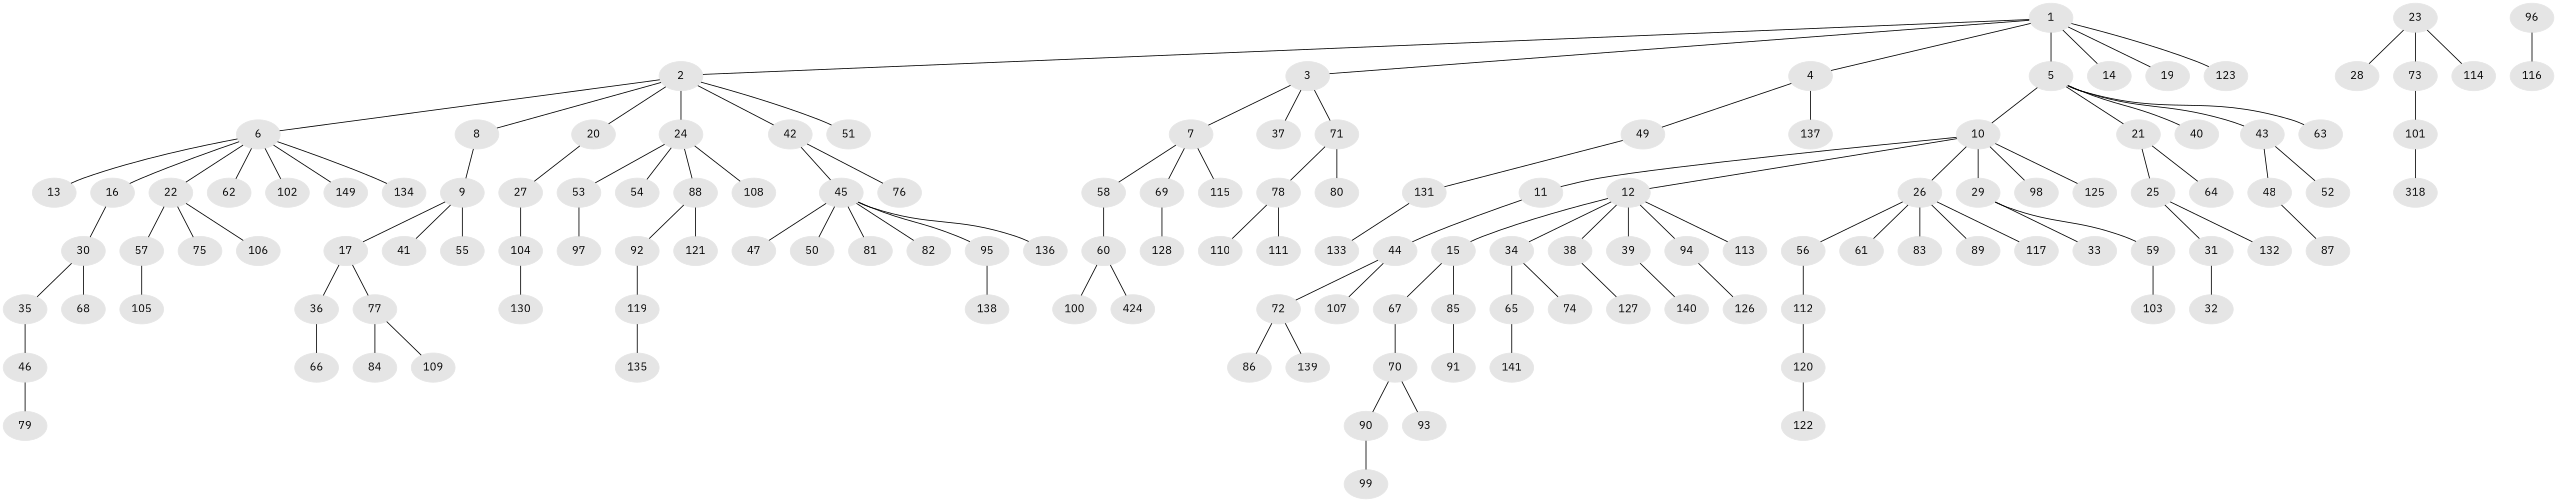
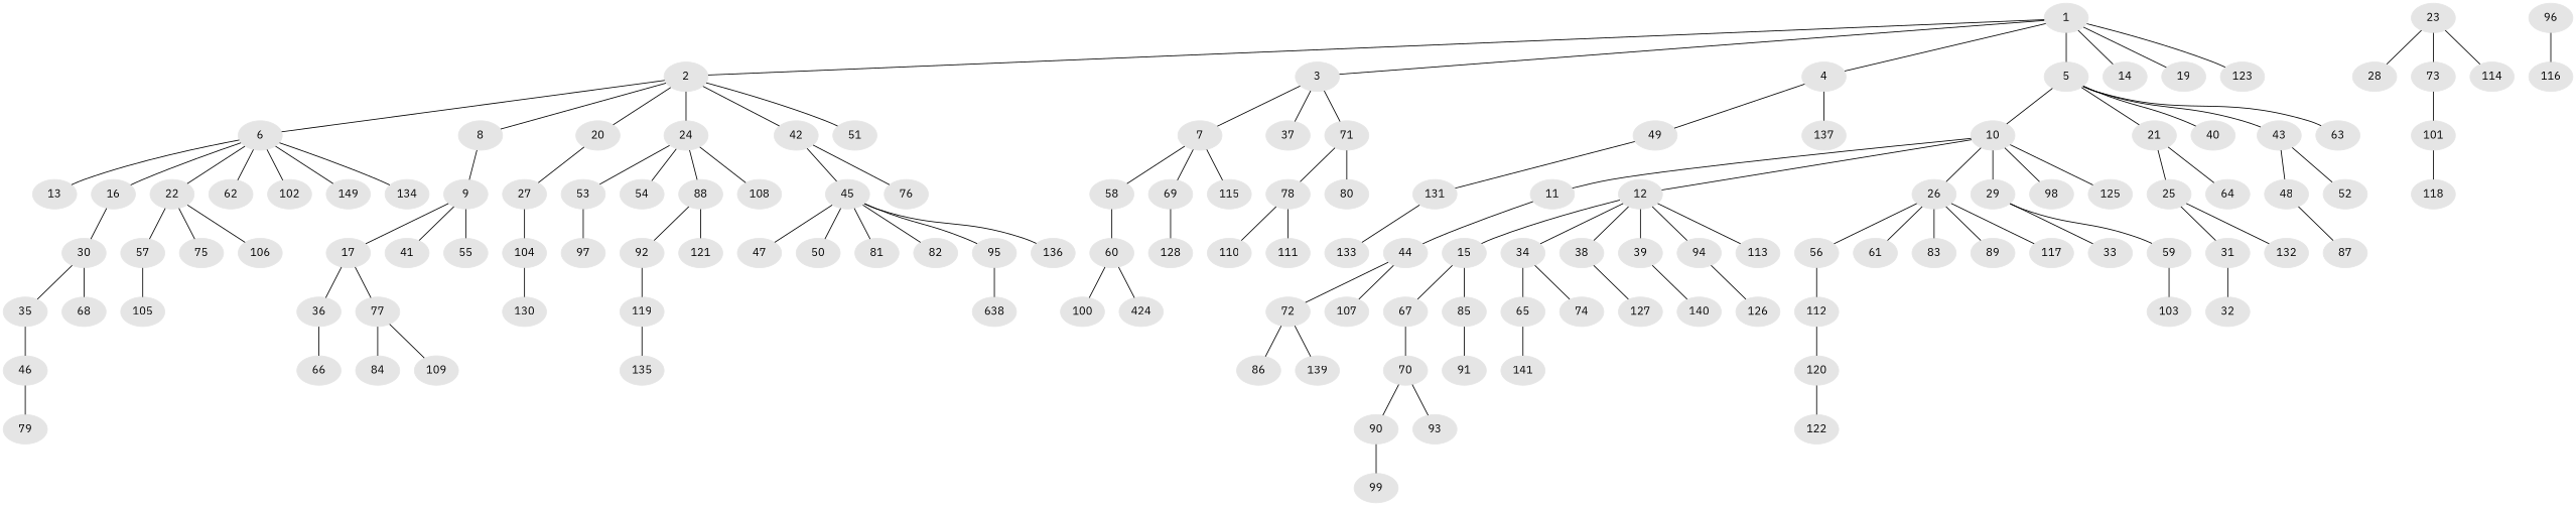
  graph {
    fontname="IBM Plex Sans"
    node [color=gray90 fontname="IBM Plex Sans" style=filled]
    edge [fontname="IBM Plex Sans"]
    1
    2
    3
    4
    5
    14
    19
    123
    6
    8
    20
    24
    42
    51
    7
    37
    71
    49
    137
    10
    21
    40
    43
    63
    13
    16
    22
    62
    102
    n30 [label=149]
    134
    9
    27
    53
    54
    88
    108
    45
    76
    58
    69
    115
    78
    80
    131
    11
    12
    26
    29
    98
    125
    25
    64
    48
    52
    30
    57
    75
    106
    60
    128
    17
    41
    55
    36
    77
    44
    15
    34
    38
    39
    94
    113
    56
    61
    83
    89
    117
    33
    59
    72
    107
    67
    85
    65
    74
    127
    140
    126
    23
    28
    73
    114
    70
    91
    35
    68
    66
    84
    109
    96
    116
    104
    31
    132
    105
    101
    97
    92
    121
    32
    112
    130
    103
    46
    141
    79
    47
    50
    81
    82
    95
    136
    87
    86
    139
-   138
+   138 [label=638]
    133
    120
    100
    n131 [label=424]
    90
    93
    99
    110
    111
-   118 [label=318]
+   118
    119
    135
    122
    1 -- 2
    1 -- 3
    1 -- 4
    1 -- 5
    1 -- 14
    1 -- 19
    1 -- 123
    2 -- 6
    2 -- 8
    2 -- 20
    2 -- 24
    2 -- 42
    2 -- 51
    3 -- 7
    3 -- 37
    3 -- 71
    4 -- 49
    4 -- 137
    5 -- 10
    5 -- 21
    5 -- 40
    5 -- 43
    5 -- 63
    6 -- 13
    6 -- 16
    6 -- 22
    6 -- 62
    6 -- 102
    6 -- n30
    6 -- 134
    8 -- 9
    20 -- 27
    24 -- 53
    24 -- 54
    24 -- 88
    24 -- 108
    42 -- 45
    42 -- 76
    7 -- 58
    7 -- 69
    7 -- 115
    71 -- 78
    71 -- 80
    49 -- 131
    10 -- 11
    10 -- 12
    10 -- 26
    10 -- 29
    10 -- 98
    10 -- 125
    21 -- 25
    21 -- 64
    43 -- 48
    43 -- 52
    16 -- 30
    22 -- 57
    22 -- 75
    22 -- 106
    9 -- 17
    9 -- 41
    9 -- 55
    27 -- 104
    53 -- 97
    88 -- 92
    88 -- 121
    45 -- 47
    45 -- 50
    45 -- 81
    45 -- 82
    45 -- 95
    45 -- 136
    58 -- 60
    69 -- 128
    78 -- 110
    78 -- 111
    131 -- 133
    11 -- 44
    12 -- 15
    12 -- 34
    12 -- 38
    12 -- 39
    12 -- 94
    12 -- 113
    26 -- 56
    26 -- 61
    26 -- 83
    26 -- 89
    26 -- 117
    29 -- 33
    29 -- 59
    25 -- 31
    25 -- 132
    48 -- 87
    30 -- 35
    30 -- 68
    57 -- 105
    60 -- 100
    60 -- n131
    17 -- 36
    17 -- 77
    36 -- 66
    77 -- 84
    77 -- 109
    44 -- 72
    44 -- 107
    15 -- 67
    15 -- 85
    34 -- 65
    34 -- 74
    38 -- 127
    39 -- 140
    94 -- 126
    56 -- 112
    59 -- 103
    72 -- 86
    72 -- 139
    67 -- 70
    85 -- 91
    65 -- 141
    23 -- 28
    23 -- 73
    23 -- 114
    73 -- 101
    70 -- 90
    70 -- 93
    35 -- 46
    96 -- 116
    104 -- 130
    31 -- 32
    101 -- 118
    92 -- 119
    112 -- 120
    46 -- 79
    95 -- 138
    120 -- 122
    90 -- 99
    119 -- 135
  }
